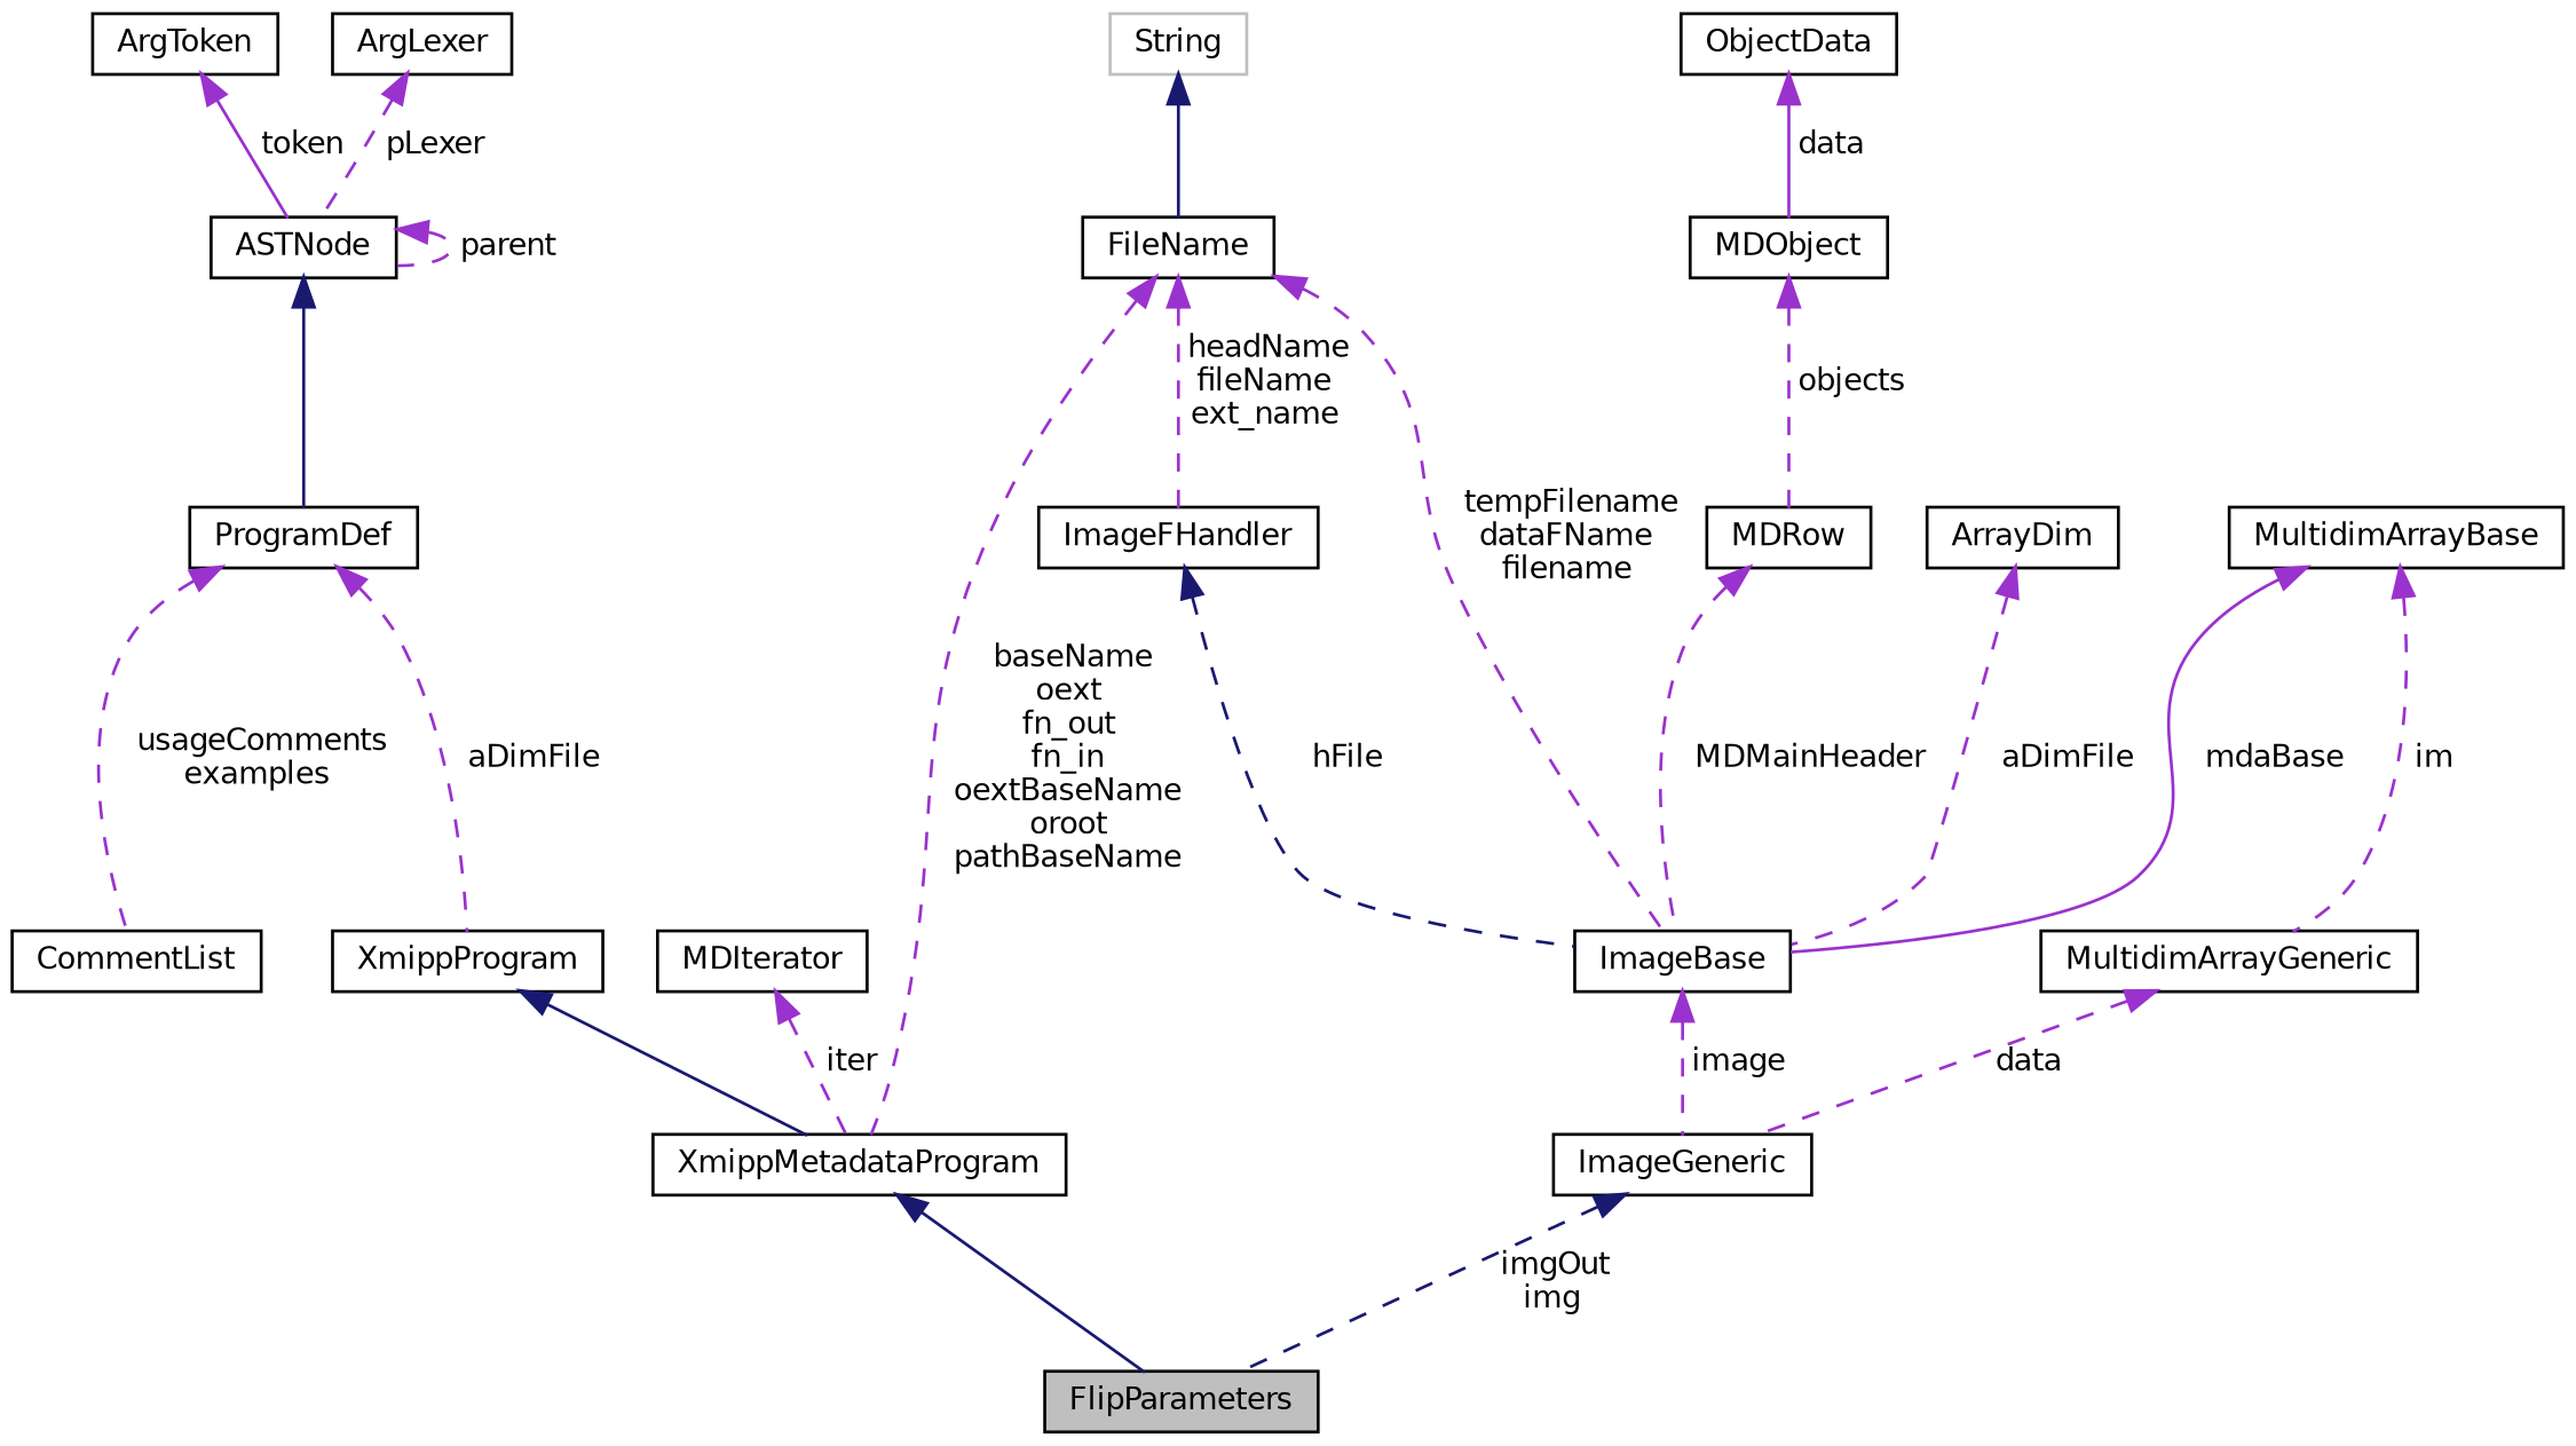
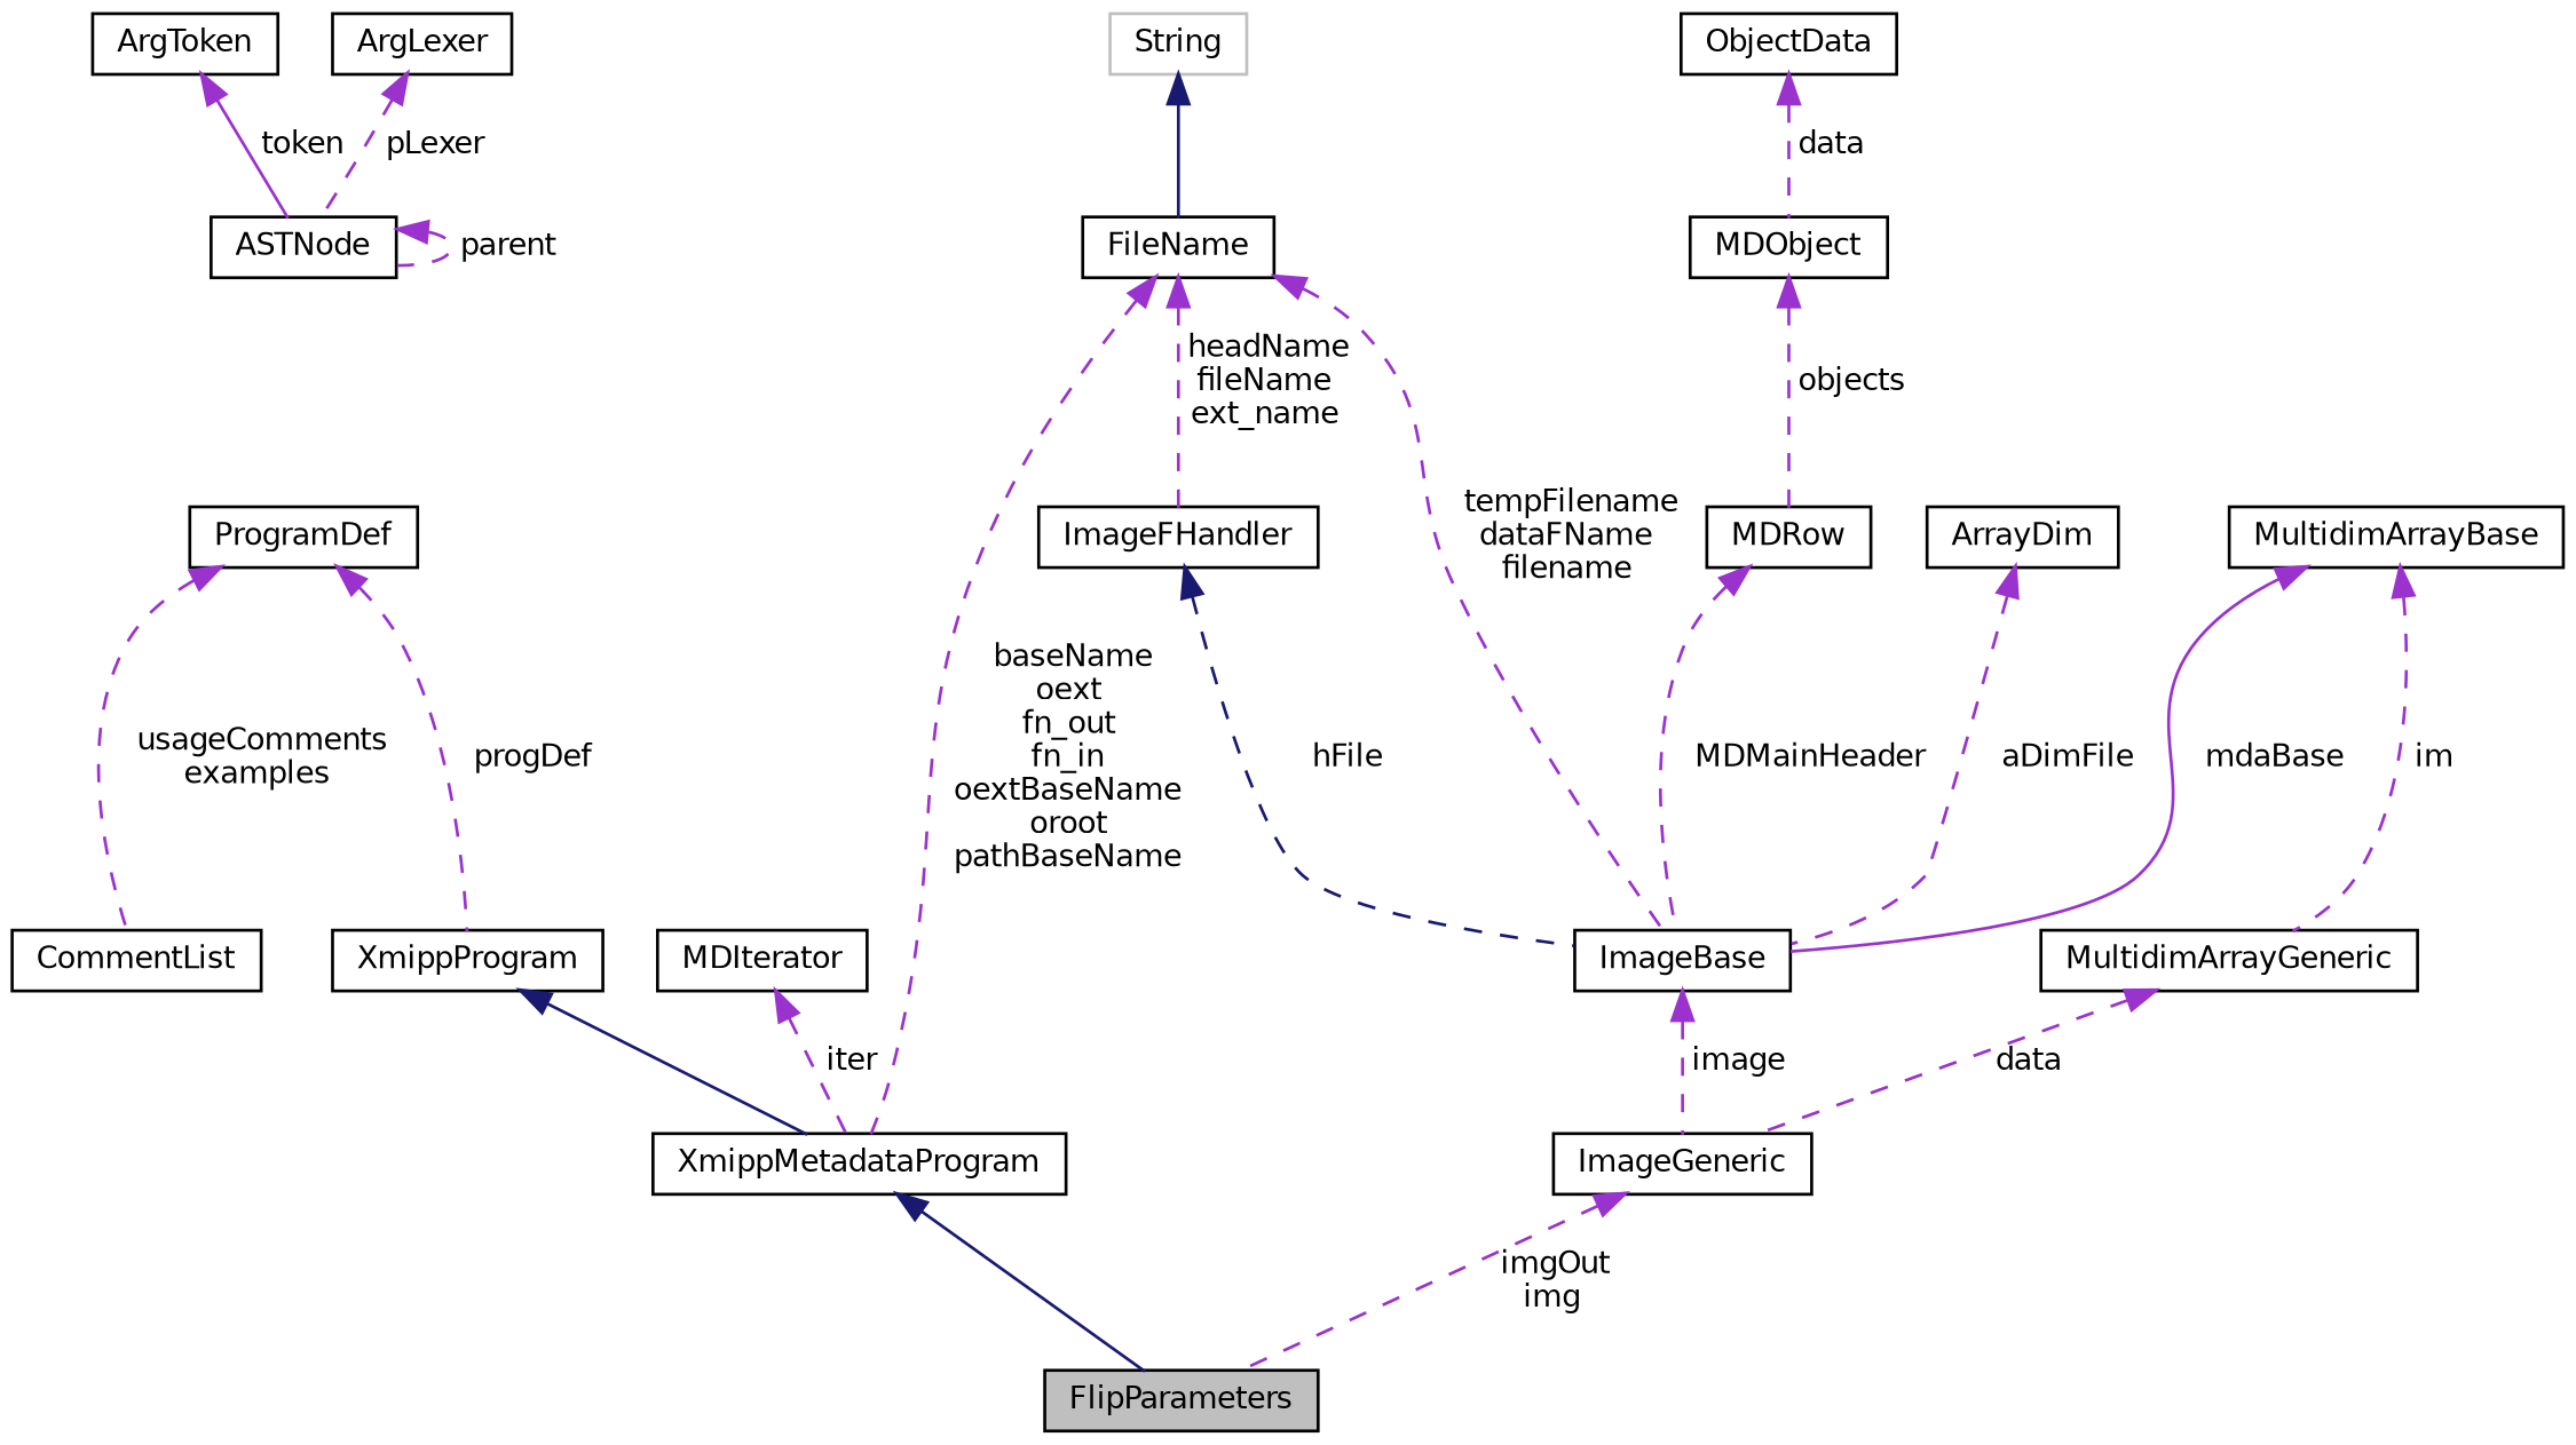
  digraph {
    node [color=black fillcolor=white fontname=Helvetica fontsize=10 shape=record style=filled]
    edge [color=darkorchid3 dir=back fontname=Helvetica fontsize=10 labelfontname=Helvetica labelfontsize=10 style=dashed]
    n1 [fillcolor=grey75 fontcolor=black height=0.2 label=FlipParameters width=0.4]
    n2 [height=0.2 label=XmippMetadataProgram width=0.4]
    n3 [height=0.2 label=XmippProgram width=0.4]
    n4 [height=0.2 label=ProgramDef width=0.4]
    n5 [height=0.2 label=CommentList width=0.4]
    n6 [height=0.2 label=ASTNode width=0.4]
    n7 [height=0.2 label=ArgToken width=0.4]
    n8 [height=0.2 label=ArgLexer width=0.4]
    n9 [height=0.2 label=MDIterator width=0.4]
    n10 [height=0.2 label=FileName width=0.4]
    n11 [height=0.2 label=ImageBase width=0.4]
    n12 [height=0.2 label=ImageFHandler width=0.4]
    n13 [height=0.2 label=ImageGeneric width=0.4]
    n14 [color=grey75 height=0.2 label=String width=0.4]
    n15 [height=0.2 label=MultidimArrayBase width=0.4]
    n16 [height=0.2 label=MultidimArrayGeneric width=0.4]
    n17 [height=0.2 label=MDRow width=0.4]
    n18 [height=0.2 label=MDObject width=0.4]
    n19 [height=0.2 label=ObjectData width=0.4]
    n20 [height=0.2 label=ArrayDim width=0.4]
    n2 -> n1 [color=midnightblue style=solid]
    n3 -> n2 [color=midnightblue style=solid]
-   n4 -> n3 [label=" aDimFile"]
+   n4 -> n3 [label=" progDef"]
    n4 -> n5 [label=" usageComments\nexamples"]
-   n6 -> n4 [color=midnightblue style=solid]
    n6 -> n6 [label=" parent"]
    n7 -> n6 [label=" token" style=solid]
    n8 -> n6 [label=" pLexer"]
    n9 -> n2 [label=" iter"]
    n10 -> n2 [label=" baseName\noext\nfn_out\nfn_in\noextBaseName\noroot\npathBaseName"]
    n10 -> n11 [label=" tempFilename\ndataFName\nfilename"]
    n10 -> n12 [label=" headName\nfileName\next_name"]
    n11 -> n13 [label=" image"]
    n12 -> n11 [color=midnightblue label=" hFile"]
-   n13 -> n1 [color=midnightblue label=" imgOut\nimg"]
+   n13 -> n1 [label=" imgOut\nimg"]
    n14 -> n10 [color=midnightblue style=solid]
    n15 -> n11 [label=" mdaBase" style=solid]
    n15 -> n16 [label=" im"]
    n16 -> n13 [label=" data"]
    n17 -> n11 [label=" MDMainHeader"]
    n18 -> n17 [label=" objects"]
-   n19 -> n18 [label=" data" style=solid]
+   n19 -> n18 [label=" data"]
    n20 -> n11 [label=" aDimFile"]
  }
